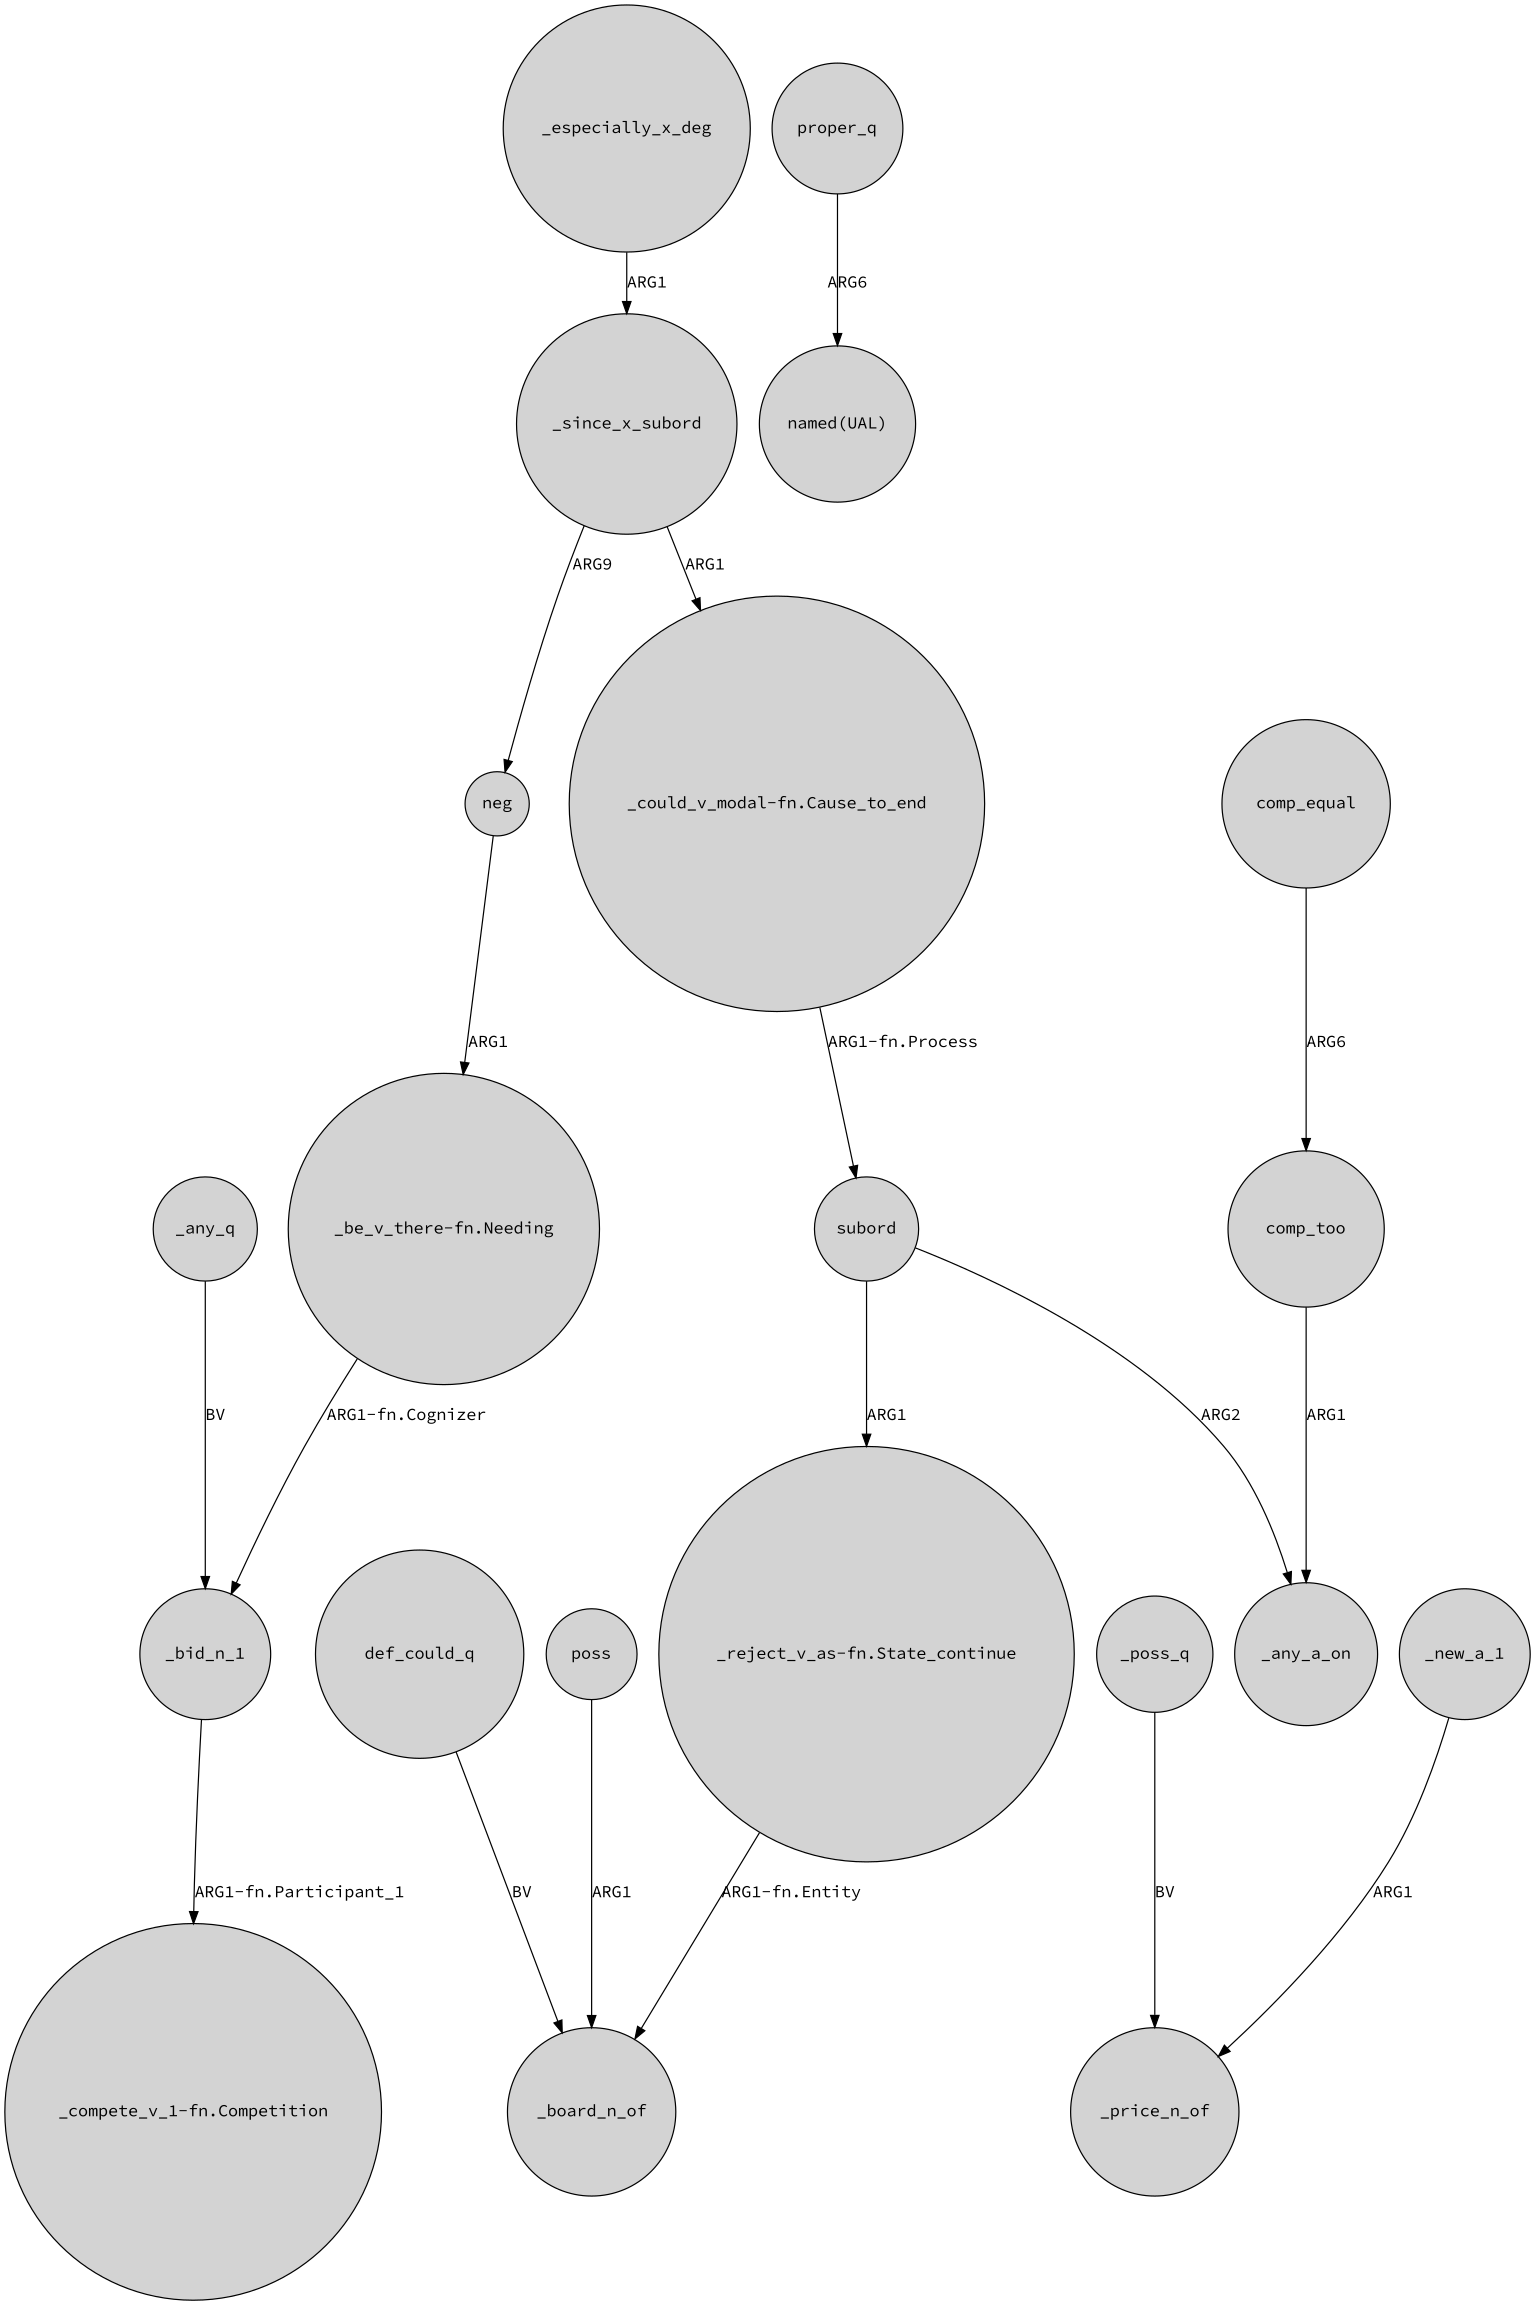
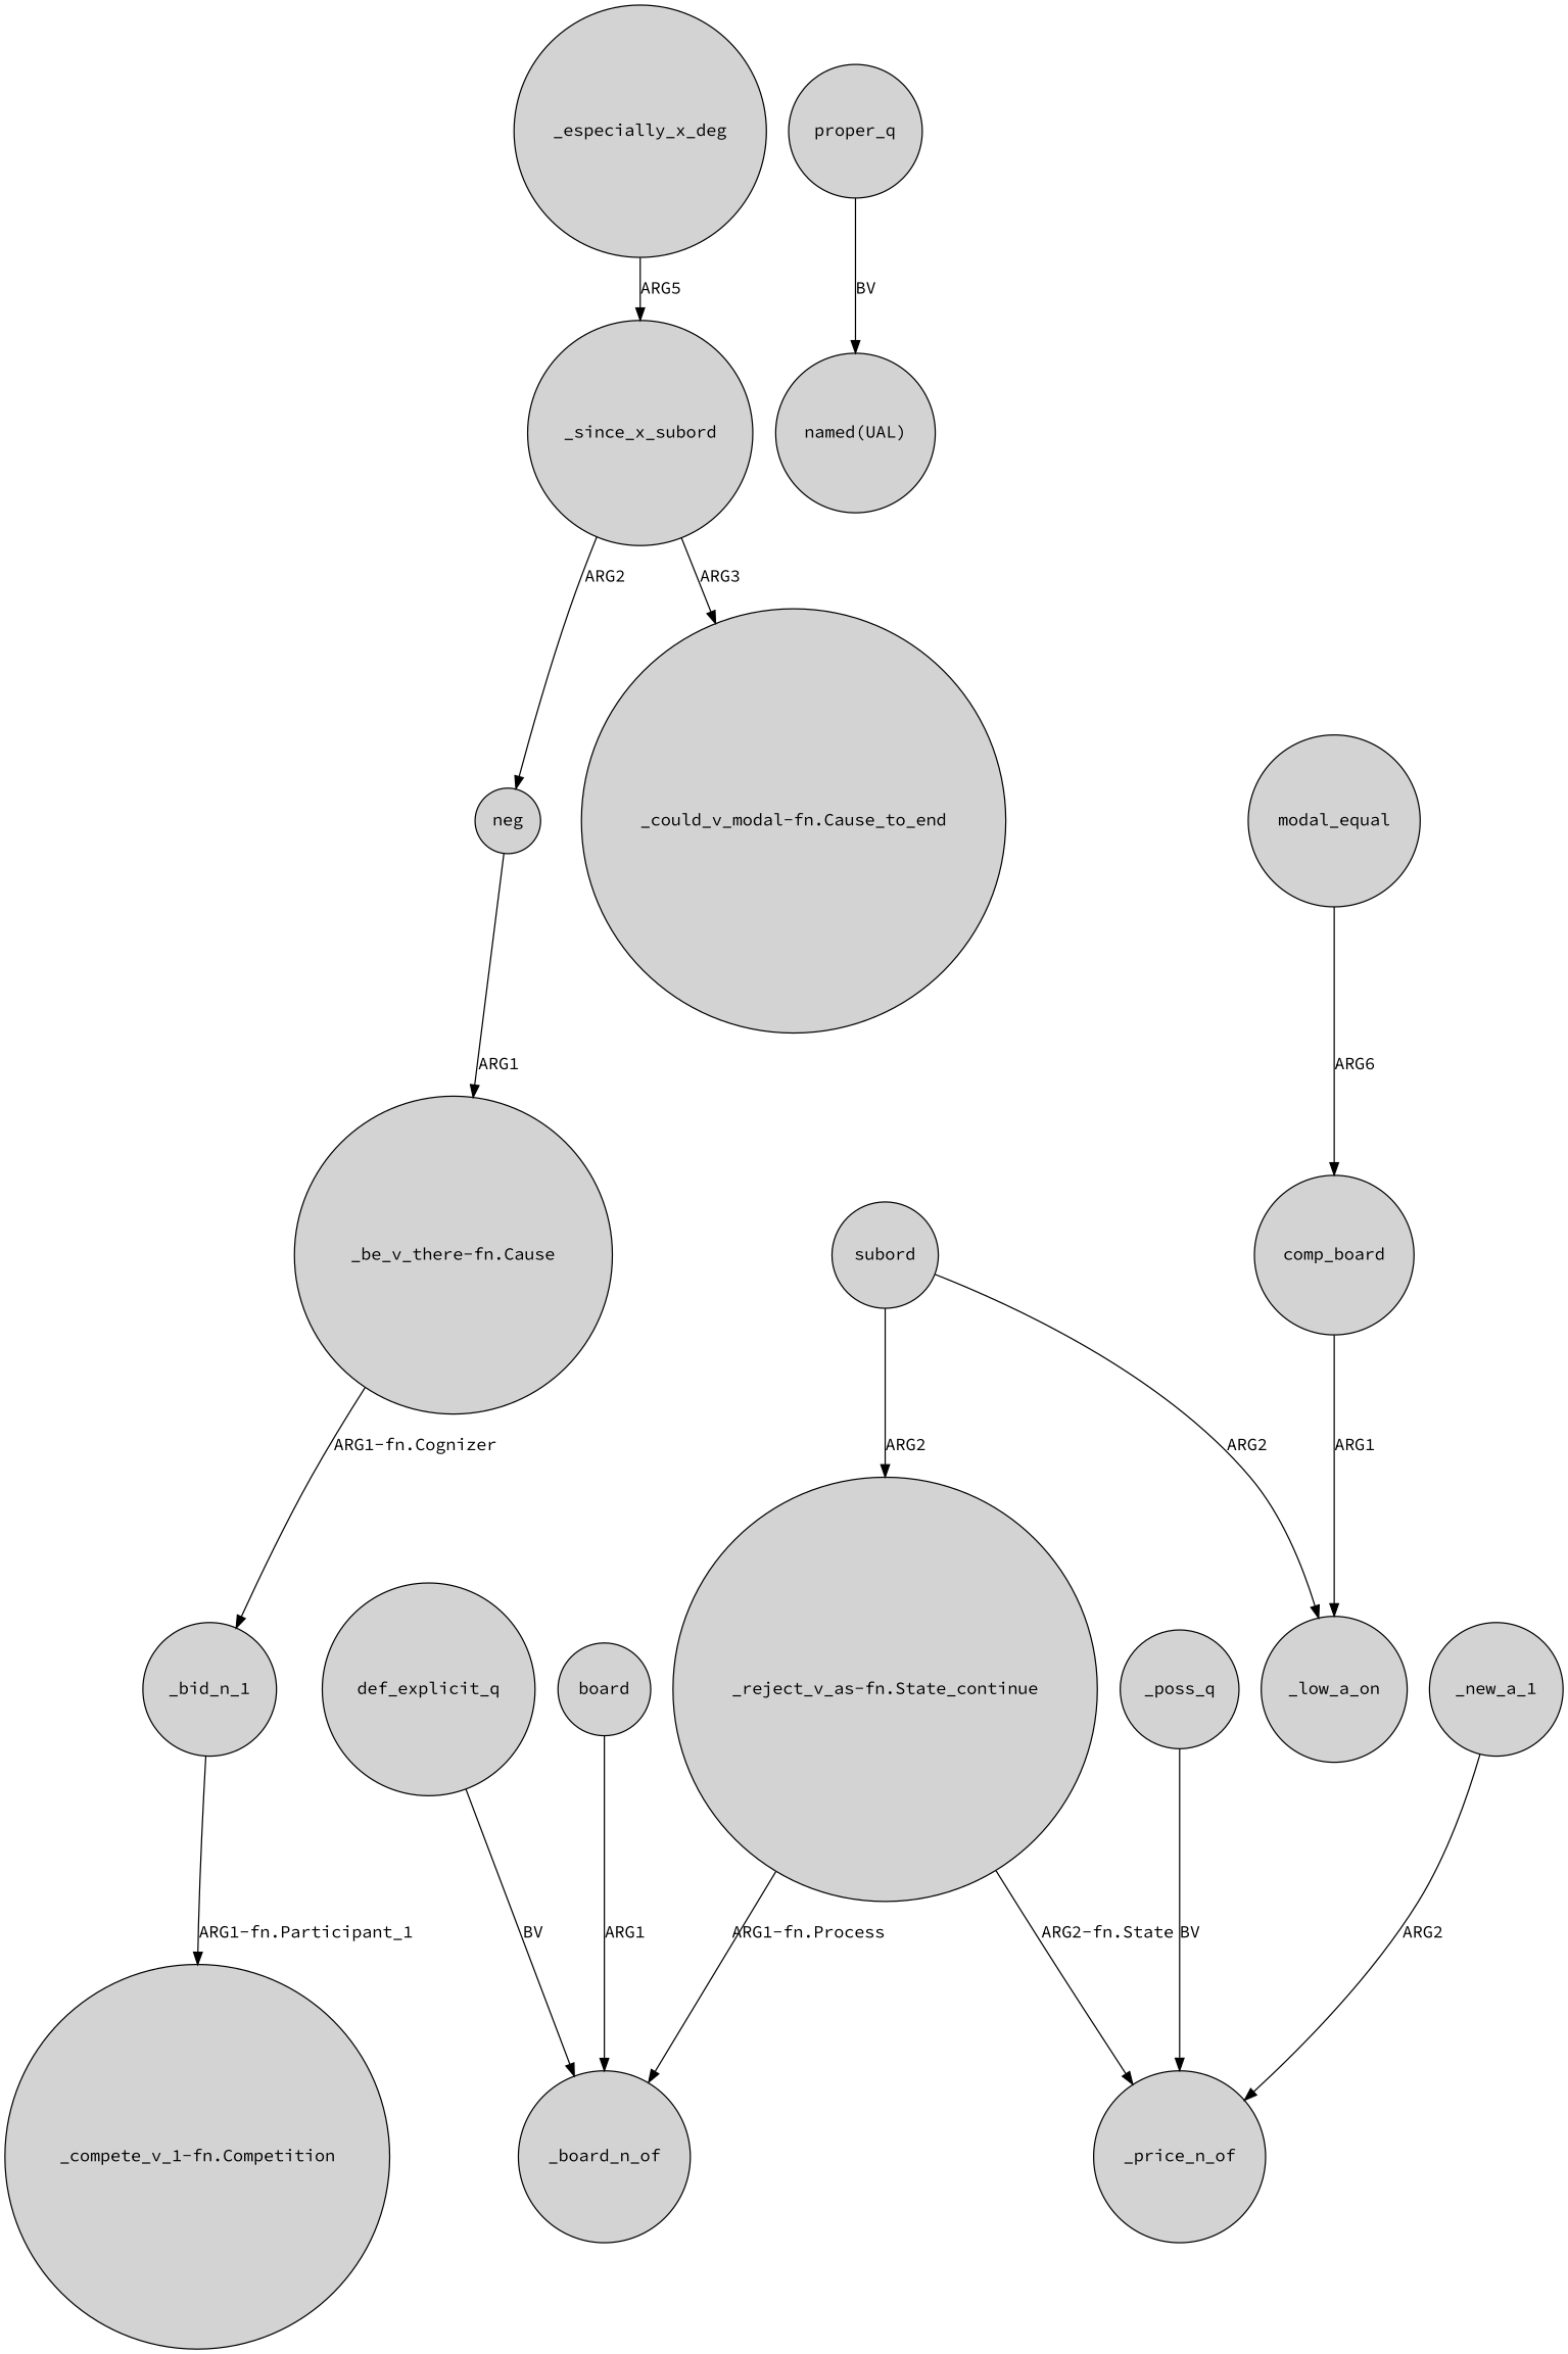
  digraph {
    fontname="Source Code Pro"
    node [fontname="Source Code Pro" shape=circle style=filled]
    edge [fontname="Source Code Pro"]
    _since_x_subord
    neg
    "_could_v_modal-fn.Cause_to_end"
-   "_be_v_there-fn.Needing"
+   "_be_v_there-fn.Needing" [label="_be_v_there-fn.Cause"]
    subord
    _bid_n_1
    "_compete_v_1-fn.Competition"
    "_reject_v_as-fn.State_continue"
-   _low_a_on [label=_any_a_on]
+   _low_a_on
    _board_n_of
    _price_n_of
-   def_explicit_q [label=def_could_q]
+   def_explicit_q
    _new_a_1
-   comp_equal
-   comp_too
-   poss
+   comp_equal [label=modal_equal]
+   comp_too [label=comp_board]
+   poss [label=board]
    proper_q
    "named(UAL)"
    _especially_x_deg
-   _any_q
    n21 [label=_poss_q]
-   _since_x_subord -> neg [label=ARG9]
-   _since_x_subord -> "_could_v_modal-fn.Cause_to_end" [label=ARG1]
+   _since_x_subord -> neg [label=ARG2]
+   _since_x_subord -> "_could_v_modal-fn.Cause_to_end" [label=ARG3]
    neg -> "_be_v_there-fn.Needing" [label=ARG1]
-   "_could_v_modal-fn.Cause_to_end" -> subord [label="ARG1-fn.Process"]
    "_be_v_there-fn.Needing" -> _bid_n_1 [label="ARG1-fn.Cognizer"]
-   subord -> "_reject_v_as-fn.State_continue" [label=ARG1]
+   subord -> "_reject_v_as-fn.State_continue" [label=ARG2]
    subord -> _low_a_on [label=ARG2]
    _bid_n_1 -> "_compete_v_1-fn.Competition" [label="ARG1-fn.Participant_1"]
-   "_reject_v_as-fn.State_continue" -> _board_n_of [label="ARG1-fn.Entity"]
+   "_reject_v_as-fn.State_continue" -> _board_n_of [label="ARG1-fn.Process"]
+   "_reject_v_as-fn.State_continue" -> _price_n_of [label="ARG2-fn.State"]
    def_explicit_q -> _board_n_of [label=BV]
-   _new_a_1 -> _price_n_of [label=ARG1]
+   _new_a_1 -> _price_n_of [label=ARG2]
    comp_equal -> comp_too [label=ARG6]
    comp_too -> _low_a_on [label=ARG1]
    poss -> _board_n_of [label=ARG1]
-   proper_q -> "named(UAL)" [label=ARG6]
-   _especially_x_deg -> _since_x_subord [label=ARG1]
-   _any_q -> _bid_n_1 [label=BV]
+   proper_q -> "named(UAL)" [label=BV]
+   _especially_x_deg -> _since_x_subord [label=ARG5]
    n21 -> _price_n_of [label=BV]
  }
